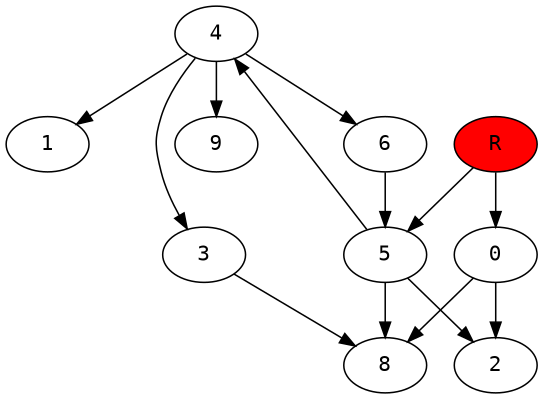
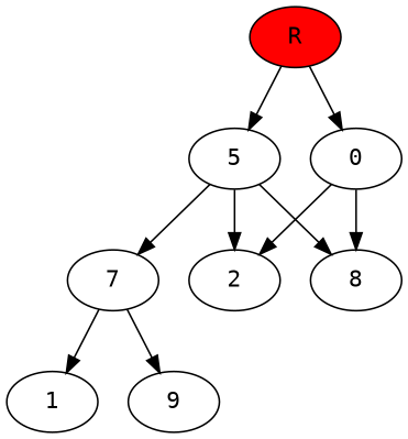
  digraph {
    fontname="DejaVu Sans Mono"
    node [fontname="DejaVu Sans Mono"]
    edge [fontname="DejaVu Sans Mono"]
-   7 [label=4]
-   3
-   6
+   7
    1
    9
    8
    n7 [label=0]
    2
    5
    R [fillcolor="#ff0000" style=filled]
-   7 -> 3
-   7 -> 6
    7 -> 1
    7 -> 9
-   3 -> 8
-   6 -> 5
    n7 -> 8
    n7 -> 2
    5 -> 7
    5 -> 8
    5 -> 2
    R -> n7
    R -> 5
  }
